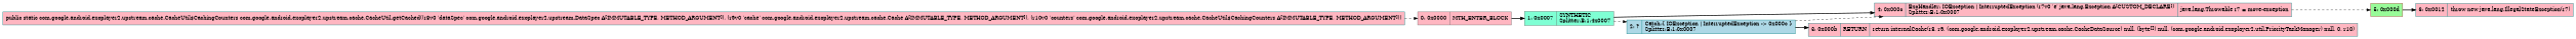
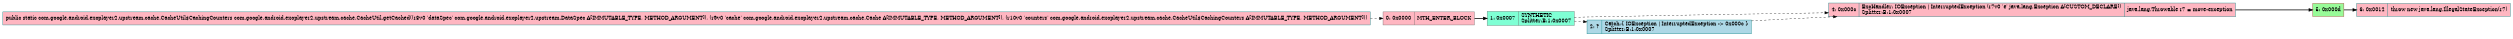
  digraph {
    rankdir=LR
    node [color=teal fillcolor=lightpink shape=record style=filled]
    edge [style=dashed]
    n1 [color=gray40 label="{0\:\ 0x0000|MTH_ENTER_BLOCK\l}"]
-   n2 [color=gray40 fillcolor=aquamarine label="{1\:\ 0x0007|SYNTHETIC\lSplitter:B:1:4x0007\l}"]
+   n2 [color=gray40 fillcolor=aquamarine label="{1\:\ 0x0007|SYNTHETIC\lSplitter:B:1:0x0007\l}"]
    n3 [fillcolor=lightblue label="{2\:\ ?|Catch:\{ IOException \| InterruptedException \-\> 0x000c \}\lSplitter:B:1:0x0007\l}"]
    n4 [label="{4\:\ 0x000c|ExcHandler: IOException \| InterruptedException (r7v0 'e' java.lang.Exception A[CUSTOM_DECLARE])\lSplitter:B:1:0x0007\l|java.lang.Throwable r7 = move\-exception\l}"]
-   n5 [label="{3\:\ 0x000b|RETURN\l|return internalCache(r8, r9, (com.google.android.exoplayer2.upstream.cache.CacheDataSource) null, (byte[]) null, (com.google.android.exoplayer2.util.PriorityTaskManager) null, 0, r10)\l}"]
    n6 [color=brown fillcolor=palegreen label="{5\:\ 0x000d}"]
    n7 [label="{6\:\ 0x0012|throw new java.lang.IllegalStateException(r7)\l}"]
    n8 [label="{public static com.google.android.exoplayer2.upstream.cache.CacheUtil$CachingCounters com.google.android.exoplayer2.upstream.cache.CacheUtil.getCached((r8v0 'dataSpec' com.google.android.exoplayer2.upstream.DataSpec A[IMMUTABLE_TYPE, METHOD_ARGUMENT]), (r9v0 'cache' com.google.android.exoplayer2.upstream.cache.Cache A[IMMUTABLE_TYPE, METHOD_ARGUMENT]), (r10v0 'counters' com.google.android.exoplayer2.upstream.cache.CacheUtil$CachingCounters A[IMMUTABLE_TYPE, METHOD_ARGUMENT])) }"]
    n1 -> n2 [style=bold]
    n2 -> n3
-   n2 -> n4 [style=bold]
+   n2 -> n4
    n3 -> n4
-   n3 -> n5 [style=bold]
-   n4 -> n6
+   n4 -> n6 [style=bold]
    n6 -> n7 [style=bold]
    n8 -> n1
  }
